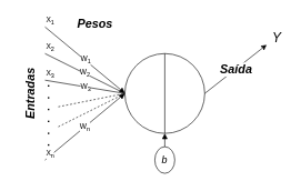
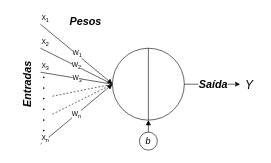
  <mxCell id="0" />
  <mxCell id="1" parent="0" />
  <mxCell id="2" value="" style="ellipse;whiteSpace=wrap;html=1;aspect=fixed;" vertex="1" parent="1"><mxGeometry x="187" y="80" width="120" height="120" as="geometry" /></mxCell>
  <mxCell id="3" value="" style="endArrow=none;html=1;entryX=0.5;entryY=0;entryDx=0;entryDy=0;exitX=0.5;exitY=1;exitDx=0;exitDy=0;" edge="1" parent="1" source="2" target="2"><mxGeometry width="50" height="50" relative="1" as="geometry"><mxPoint x="217" y="200" as="sourcePoint" /><mxPoint x="267" y="150" as="targetPoint" /></mxGeometry></mxCell>
- <mxCell id="4" value="&lt;i&gt;&lt;font style=&quot;font-size: 15px&quot;&gt;b&lt;/font&gt;&lt;/i&gt;" style="ellipse;whiteSpace=wrap;html=1;aspect=fixed;" vertex="1" parent="1"><mxGeometry x="232" y="220" width="30" height="40" as="geometry" /></mxCell>
+ <mxCell id="4" value="&lt;i&gt;&lt;font style=&quot;font-size: 15px&quot;&gt;b&lt;/font&gt;&lt;/i&gt;" style="ellipse;whiteSpace=wrap;html=1;aspect=fixed;" vertex="1" parent="1"><mxGeometry x="232" y="220" width="30" height="30" as="geometry" /></mxCell>
  <mxCell id="5" value="" style="endArrow=block;html=1;exitX=0.5;exitY=0;exitDx=0;exitDy=0;entryX=0.5;entryY=1;entryDx=0;entryDy=0;endFill=1;" edge="1" parent="1" source="4" target="2"><mxGeometry width="50" height="50" relative="1" as="geometry"><mxPoint x="217" y="200" as="sourcePoint" /><mxPoint x="267" y="150" as="targetPoint" /></mxGeometry></mxCell>
  <mxCell id="6" value="" style="endArrow=block;html=1;endFill=1;" edge="1" parent="1"><mxGeometry relative="1" as="geometry"><mxPoint x="67" y="40" as="sourcePoint" /><mxPoint x="187" y="139.5" as="targetPoint" /></mxGeometry></mxCell>
  <mxCell id="7" value="W&lt;sub&gt;1&lt;/sub&gt;" style="edgeLabel;resizable=0;html=1;align=center;verticalAlign=middle;" connectable="0" vertex="1" parent="6"><mxGeometry relative="1" as="geometry" /></mxCell>
  <mxCell id="8" value="X&lt;sub&gt;1&lt;/sub&gt;" style="edgeLabel;resizable=0;html=1;align=left;verticalAlign=bottom;" connectable="0" vertex="1" parent="6"><mxGeometry x="-1" relative="1" as="geometry" /></mxCell>
  <mxCell id="9" value="" style="endArrow=none;html=1;endFill=0;" edge="1" parent="1"><mxGeometry relative="1" as="geometry"><mxPoint x="67" y="80" as="sourcePoint" /><mxPoint x="187" y="140" as="targetPoint" /></mxGeometry></mxCell>
  <mxCell id="10" value="W&lt;sub&gt;2&lt;/sub&gt;" style="edgeLabel;resizable=0;html=1;align=center;verticalAlign=middle;" connectable="0" vertex="1" parent="9"><mxGeometry relative="1" as="geometry" /></mxCell>
  <mxCell id="11" value="X&lt;sub&gt;2&lt;/sub&gt;" style="edgeLabel;resizable=0;html=1;align=left;verticalAlign=bottom;" connectable="0" vertex="1" parent="9"><mxGeometry x="-1" relative="1" as="geometry" /></mxCell>
  <mxCell id="12" value="" style="endArrow=none;html=1;entryX=0;entryY=0.5;entryDx=0;entryDy=0;endFill=0;" edge="1" parent="1" target="2"><mxGeometry relative="1" as="geometry"><mxPoint x="67" y="120" as="sourcePoint" /><mxPoint x="197" y="150" as="targetPoint" /></mxGeometry></mxCell>
  <mxCell id="13" value="W&lt;sub&gt;3&lt;/sub&gt;" style="edgeLabel;resizable=0;html=1;align=center;verticalAlign=middle;" connectable="0" vertex="1" parent="12"><mxGeometry relative="1" as="geometry" /></mxCell>
  <mxCell id="14" value="X&lt;sub&gt;3&lt;/sub&gt;" style="edgeLabel;resizable=0;html=1;align=left;verticalAlign=bottom;" connectable="0" vertex="1" parent="12"><mxGeometry x="-1" relative="1" as="geometry" /></mxCell>
  <mxCell id="15" value="" style="endArrow=block;html=1;entryX=0;entryY=0.5;entryDx=0;entryDy=0;endFill=1;" edge="1" parent="1" target="2"><mxGeometry relative="1" as="geometry"><mxPoint x="67" y="240" as="sourcePoint" /><mxPoint x="197" y="150" as="targetPoint" /></mxGeometry></mxCell>
  <mxCell id="16" value="W&lt;sub&gt;n&lt;/sub&gt;" style="edgeLabel;resizable=0;html=1;align=center;verticalAlign=middle;" connectable="0" vertex="1" parent="15"><mxGeometry relative="1" as="geometry" /></mxCell>
  <mxCell id="17" value="X&lt;sub&gt;n&lt;/sub&gt;" style="edgeLabel;resizable=0;html=1;align=left;verticalAlign=bottom;" connectable="0" vertex="1" parent="15"><mxGeometry x="-1" relative="1" as="geometry" /></mxCell>
  <mxCell id="18" value="&lt;span style=&quot;font-size: 16px&quot;&gt;&lt;b&gt;.&amp;nbsp; &amp;nbsp;.&amp;nbsp; &amp;nbsp;.&amp;nbsp; &amp;nbsp;.&amp;nbsp; &amp;nbsp;.&amp;nbsp; &amp;nbsp;.&lt;/b&gt;&lt;/span&gt;" style="text;html=1;align=center;verticalAlign=bottom;resizable=0;points=[];autosize=1;rotation=90;" vertex="1" parent="1"><mxGeometry x="20" y="163" width="110" height="20" as="geometry" /></mxCell>
  <mxCell id="19" value="" style="endArrow=none;dashed=1;html=1;entryX=0;entryY=0.5;entryDx=0;entryDy=0;" edge="1" parent="1" target="2"><mxGeometry width="50" height="50" relative="1" as="geometry"><mxPoint x="87" y="160" as="sourcePoint" /><mxPoint x="267" y="70" as="targetPoint" /></mxGeometry></mxCell>
  <mxCell id="20" value="" style="endArrow=none;dashed=1;html=1;entryX=0;entryY=0.5;entryDx=0;entryDy=0;" edge="1" parent="1" target="2"><mxGeometry width="50" height="50" relative="1" as="geometry"><mxPoint x="87" y="190" as="sourcePoint" /><mxPoint x="267" y="70" as="targetPoint" /></mxGeometry></mxCell>
- <mxCell id="21" value="&lt;span style=&quot;font-size: 20px;&quot;&gt;Y&lt;/span&gt;" style="text;html=1;align=center;verticalAlign=middle;resizable=0;points=[];autosize=1;fontSize=20;fontStyle=2" vertex="1" parent="1"><mxGeometry x="400" y="40" width="30" height="30" as="geometry" /></mxCell>
+ <mxCell id="21" value="&lt;span style=&quot;font-size: 20px;&quot;&gt;Y&lt;/span&gt;" style="text;html=1;align=center;verticalAlign=middle;resizable=0;points=[];autosize=1;fontSize=20;fontStyle=2" vertex="1" parent="1"><mxGeometry x="400" y="125" width="30" height="30" as="geometry" /></mxCell>
  <mxCell id="22" value="" style="endArrow=classic;html=1;fontSize=17;exitX=1;exitY=0.5;exitDx=0;exitDy=0;" edge="1" parent="1" source="2" target="21"><mxGeometry relative="1" as="geometry"><mxPoint x="327" y="100" as="sourcePoint" /><mxPoint x="427" y="100" as="targetPoint" /></mxGeometry></mxCell>
  <mxCell id="23" value="&lt;i style=&quot;font-size: 18px;&quot;&gt;&lt;b style=&quot;font-size: 18px;&quot;&gt;&lt;font style=&quot;font-size: 18px;&quot;&gt;Saída&lt;/font&gt;&lt;/b&gt;&lt;/i&gt;" style="edgeLabel;resizable=0;html=1;align=center;verticalAlign=middle;fontSize=18;" connectable="0" vertex="1" parent="22"><mxGeometry relative="1" as="geometry" /></mxCell>
  <mxCell id="24" value="Entradas" style="text;html=1;strokeColor=none;fillColor=none;align=center;verticalAlign=middle;whiteSpace=wrap;rounded=0;fontSize=18;rotation=270;fontStyle=3" vertex="1" parent="1"><mxGeometry x="25" y="130" width="40" height="20" as="geometry" /></mxCell>
  <mxCell id="25" value="&lt;i style=&quot;font-size: 18px;&quot;&gt;&lt;b style=&quot;font-size: 18px;&quot;&gt;&lt;font style=&quot;font-size: 18px;&quot;&gt;Pesos&lt;/font&gt;&lt;/b&gt;&lt;/i&gt;" style="text;html=1;align=center;verticalAlign=middle;resizable=0;points=[];autosize=1;fontSize=18;" vertex="1" parent="1"><mxGeometry x="107" y="20" width="70" height="30" as="geometry" /></mxCell>
  <mxCell id="26" value="" style="shape=image;verticalLabelPosition=bottom;verticalAlign=top;imageAspect=0;image=https://upload.wikimedia.org/wikipedia/commons/e/e7/Greek_uc_sigma.svg;fontSize=15;aspect=fixed;" vertex="1" parent="1"><mxGeometry x="207" y="125" width="30" height="30" as="geometry" /></mxCell>
  <mxCell id="27" value="" style="shape=image;verticalLabelPosition=bottom;verticalAlign=top;imageAspect=0;image=https://upload.wikimedia.org/wikipedia/commons/a/a7/Greek_lc_theta.svg;fontSize=15;aspect=fixed;" vertex="1" parent="1"><mxGeometry x="257" y="125" width="30" height="30" as="geometry" /></mxCell>
